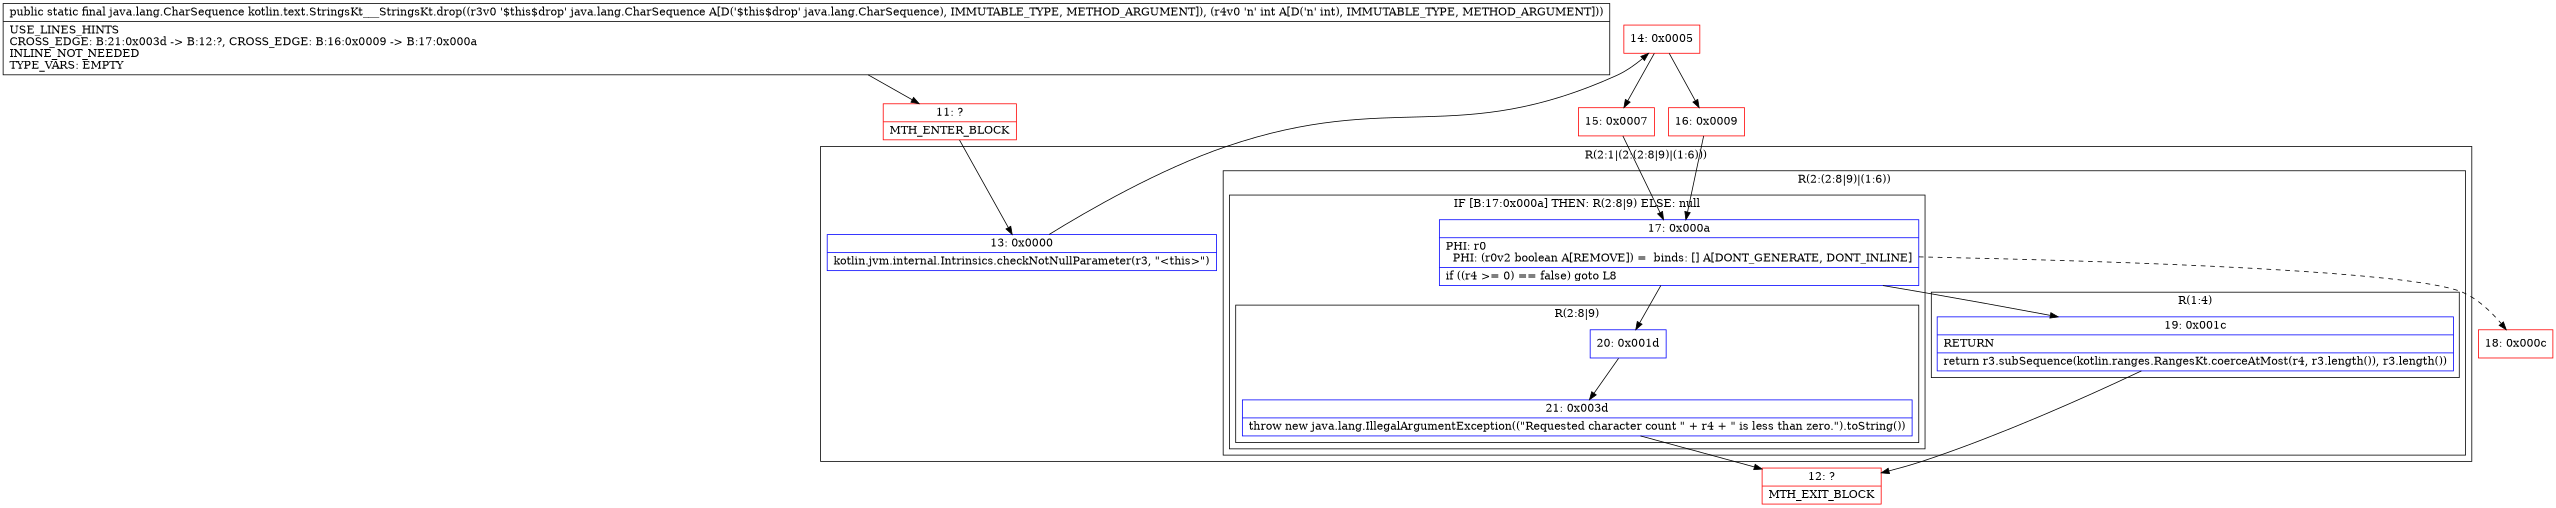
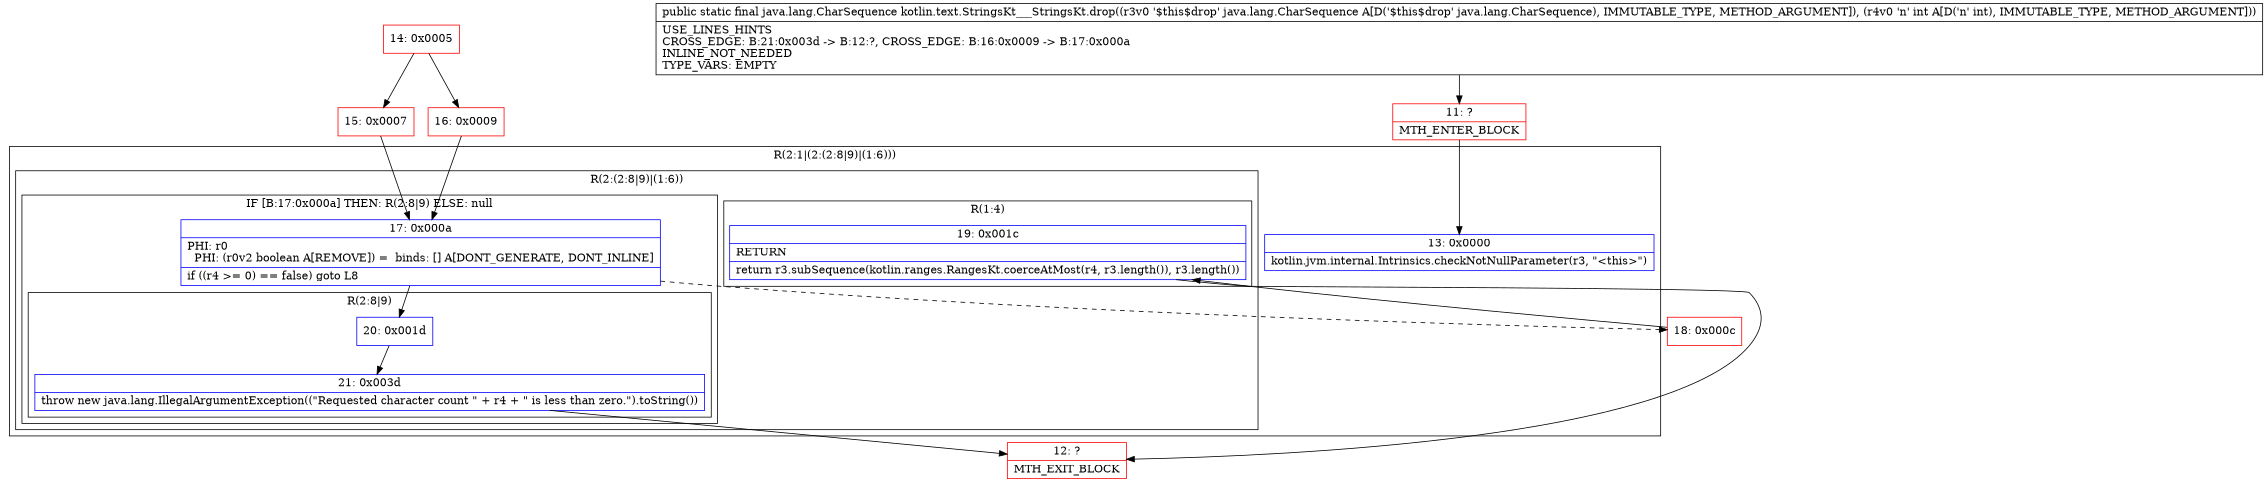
  digraph {
    node [color=red shape=record]
    n1 [color=blue label="{20\:\ 0x001d}"]
    n2 [color=blue label="{21\:\ 0x003d|throw new java.lang.IllegalArgumentException((\"Requested character count \" + r4 + \" is less than zero.\").toString())\l}"]
    n3 [color=blue label="{17\:\ 0x000a|PHI: r0 \l  PHI: (r0v2 boolean A[REMOVE]) =  binds: [] A[DONT_GENERATE, DONT_INLINE]\l|if ((r4 \>= 0) == false) goto L8\l}"]
    n4 [color=blue label="{19\:\ 0x001c|RETURN\l|return r3.subSequence(kotlin.ranges.RangesKt.coerceAtMost(r4, r3.length()), r3.length())\l}"]
    n5 [color=blue label="{13\:\ 0x0000|kotlin.jvm.internal.Intrinsics.checkNotNullParameter(r3, \"\<this\>\")\l}"]
    n6 [label="{12\:\ ?|MTH_EXIT_BLOCK\l}"]
    n7 [label="{18\:\ 0x000c}"]
    n8 [label="{14\:\ 0x0005}"]
    n9 [label="{15\:\ 0x0007}"]
    n10 [label="{16\:\ 0x0009}"]
    n11 [label="{11\:\ ?|MTH_ENTER_BLOCK\l}"]
    n12 [label="{public static final java.lang.CharSequence kotlin.text.StringsKt___StringsKt.drop((r3v0 '$this$drop' java.lang.CharSequence A[D('$this$drop' java.lang.CharSequence), IMMUTABLE_TYPE, METHOD_ARGUMENT]), (r4v0 'n' int A[D('n' int), IMMUTABLE_TYPE, METHOD_ARGUMENT]))  | USE_LINES_HINTS\lCROSS_EDGE: B:21:0x003d \-\> B:12:?, CROSS_EDGE: B:16:0x0009 \-\> B:17:0x000a\lINLINE_NOT_NEEDED\lTYPE_VARS: EMPTY\l}" color=""]
    subgraph cluster_1 {
      label="R(2:1|(2:(2:8|9)|(1:6)))"
      n5
      subgraph cluster_2 {
        label="R(2:(2:8|9)|(1:6))"
        subgraph cluster_3 {
          label="IF [B:17:0x000a] THEN: R(2:8|9) ELSE: null"
          n3
          subgraph cluster_4 {
            label="R(2:8|9)"
            n1
            n2
          }
        }
        subgraph cluster_5 {
          label="R(1:4)"
          n4
        }
      }
    }
    n1 -> n2
    n2 -> n6
    n3 -> n1
    n3 -> n7 [style=dashed]
    n4 -> n6
-   n5 -> n8
-   n3 -> n4
+   n7 -> n4
    n8 -> n9
    n8 -> n10
    n9 -> n3
    n10 -> n3
    n11 -> n5
    n12 -> n11
  }
